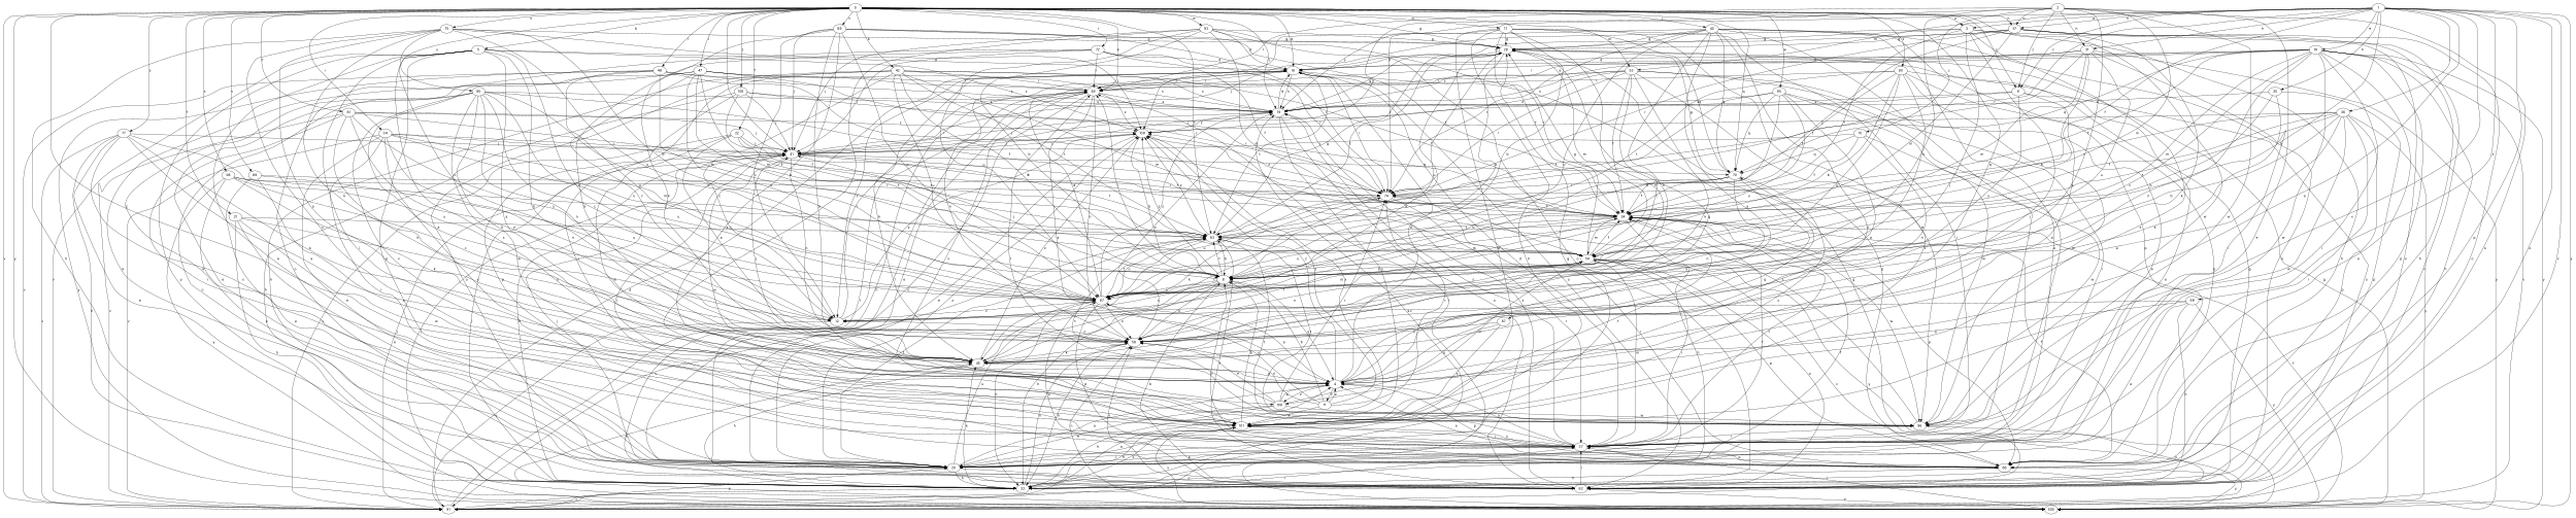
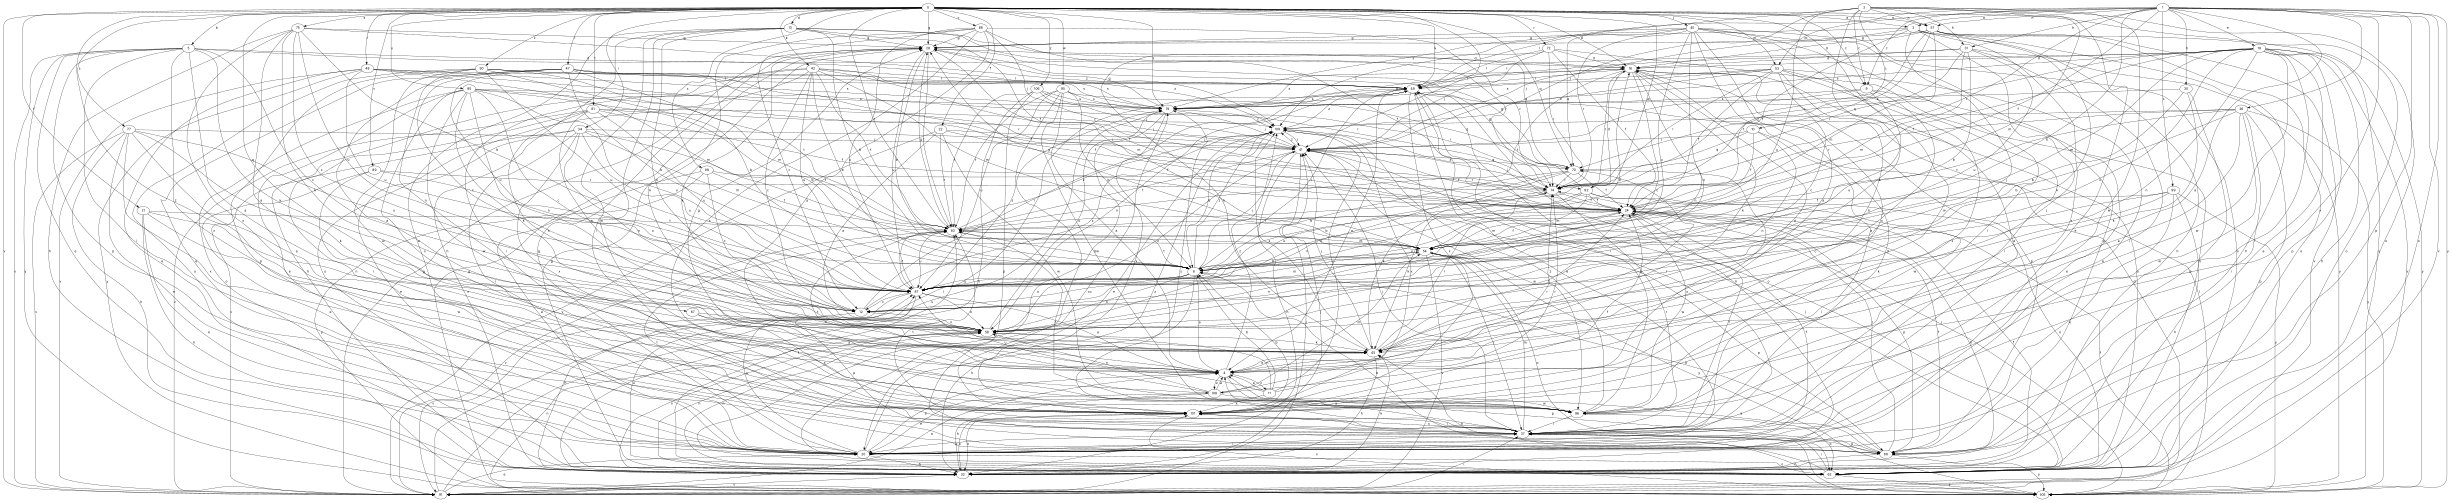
  strict digraph {
    fontname=Inter
    node [fontname=Inter]
    edge [fontname=Inter]
    0
    3
    5
    9
    13
    16
    21
    22
    28
    34
    40
    41
    42
    47
    48
    49
    53
    57
    n19 [label=67]
    70
    72
    75
    77
    79
    81
    83
    85
    88
    89
    91
    92
    95
    96
    n34 [label=90]
    98
    n36 [label=505]
    106
    108
    24
    62
    101
    32
    58
    4
    66
    20
    45
    109
    12
    37
    87
    8
    74
    54
    1
    19
    30
    31
    36
    99
    11
    2
    10
    0 -> 3 [label=a]
    0 -> 5 [label=b]
    0 -> 9 [label=c]
    0 -> 13 [label=d]
    0 -> 16 [label=d]
    0 -> 21 [label=f]
    0 -> 22 [label=f]
    0 -> 28 [label=g]
    0 -> 34 [label=i]
    0 -> 40 [label=j]
    0 -> 41 [label=j]
    0 -> 42 [label=k]
    0 -> 47 [label=l]
    0 -> 48 [label=l]
    0 -> 49 [label=k]
    0 -> 53 [label=m]
    0 -> 57 [label=n]
    0 -> n19 [label=q]
    0 -> 70 [label=q]
    0 -> 72 [label=r]
    0 -> 75 [label=s]
    0 -> 77 [label=s]
    0 -> 79 [label=s]
    0 -> 81 [label=t]
    0 -> 83 [label=t]
    0 -> 85 [label=u]
    0 -> 88 [label=v]
    0 -> 89 [label=v]
    0 -> 91 [label=v]
    0 -> 92 [label=w]
    0 -> 95 [label=w]
    0 -> 96 [label=w]
    0 -> n34 [label=x]
    0 -> 98 [label=x]
    0 -> n36 [label=y]
    0 -> 106 [label=z]
    0 -> 108 [label=z]
    3 -> 28 [label=g]
    3 -> 41 [label=j]
    3 -> 108 [label=j]
    3 -> 24 [label=f]
    3 -> 62 [label=o]
    3 -> 101 [label=x]
    3 -> 32 [label=h]
    3 -> 58 [label=j]
    5 -> 16 [label=d]
    5 -> 91 [label=v]
    5 -> n36 [label=y]
    5 -> 101 [label=x]
    5 -> 4 [label=a]
    5 -> 66 [label=p]
    5 -> 20 [label=e]
    5 -> 45 [label=k]
    5 -> 109 [label=z]
    5 -> 12 [label=c]
    5 -> 37 [label=i]
    9 -> 41 [label=j]
    9 -> 79 [label=s]
    9 -> 4 [label=a]
    9 -> 20 [label=e]
    9 -> 87 [label=u]
    13 -> 28 [label=g]
    13 -> 70 [label=q]
    13 -> 96 [label=w]
    13 -> 24 [label=f]
    13 -> 32 [label=h]
    13 -> 58 [label=n]
    13 -> 20 [label=e]
    13 -> 37 [label=i]
    13 -> 8 [label=b]
    13 -> 74 [label=r]
    16 -> 49 [label=l]
    16 -> 79 [label=s]
    16 -> 83 [label=t]
    16 -> 62 [label=o]
    16 -> 58 [label=n]
    16 -> 66 [label=p]
    16 -> 45 [label=k]
    16 -> 12 [label=c]
    16 -> 74 [label=r]
    21 -> 83 [label=t]
    21 -> 96 [label=w]
    21 -> 32 [label=h]
    21 -> 58 [label=n]
    21 -> 20 [label=e]
    22 -> 41 [label=j]
    22 -> 83 [label=t]
    22 -> 91 [label=v]
    22 -> 96 [label=w]
    22 -> 24 [label=f]
    22 -> 58 [label=a]
    28 -> 16 [label=d]
    28 -> 83 [label=t]
    28 -> 45 [label=k]
    28 -> 87 [label=u]
    28 -> 8 [label=b]
    28 -> 54 [label=m]
    34 -> 41 [label=j]
    34 -> 83 [label=t]
    34 -> 91 [label=v]
    34 -> 101 [label=x]
    34 -> 58 [label=n]
    34 -> 20 [label=e]
    34 -> 37 [label=i]
    34 -> 87 [label=u]
    34 -> 54 [label=m]
    40 -> 28 [label=g]
    40 -> 70 [label=q]
    40 -> 62 [label=o]
    40 -> 101 [label=x]
    40 -> 58 [label=n]
    40 -> 4 [label=a]
    40 -> 66 [label=p]
    40 -> 20 [label=e]
    40 -> 109 [label=z]
    40 -> 37 [label=i]
    40 -> 87 [label=u]
    40 -> 74 [label=r]
    41 -> 70 [label=q]
    41 -> 83 [label=t]
    41 -> 96 [label=w]
    41 -> 24 [label=f]
    41 -> 32 [label=h]
    41 -> 58 [label=n]
    41 -> 109 [label=z]
    42 -> 49 [label=l]
    42 -> 79 [label=s]
    42 -> 83 [label=t]
    42 -> 24 [label=f]
    42 -> 62 [label=o]
    42 -> 32 [label=h]
    42 -> 12 [label=c]
    42 -> 37 [label=i]
    42 -> 87 [label=u]
    42 -> 8 [label=b]
    42 -> 54 [label=m]
    47 -> 49 [label=l]
    47 -> 79 [label=s]
    47 -> 4 [label=a]
    47 -> 20 [label=e]
    47 -> 12 [label=c]
    47 -> 87 [label=u]
    47 -> 8 [label=b]
    47 -> 74 [label=r]
    47 -> 54 [label=m]
    48 -> 49 [label=l]
    48 -> 79 [label=s]
    48 -> 91 [label=v]
    48 -> n36 [label=y]
    48 -> 20 [label=e]
    48 -> 87 [label=u]
    48 -> 74 [label=r]
    48 -> 54 [label=m]
    49 -> 79 [label=s]
    49 -> 62 [label=o]
    49 -> 101 [label=x]
    49 -> 32 [label=h]
    49 -> 58 [label=n]
    49 -> 4 [label=a]
    49 -> 20 [label=e]
    49 -> 109 [label=z]
    53 -> 49 [label=l]
    53 -> 79 [label=s]
    53 -> 24 [label=f]
    53 -> 101 [label=x]
    53 -> 20 [label=e]
    53 -> 45 [label=k]
    53 -> 109 [label=z]
    53 -> 12 [label=c]
    53 -> 37 [label=i]
    53 -> 74 [label=r]
    57 -> 16 [label=d]
    57 -> 28 [label=g]
    57 -> 83 [label=t]
    57 -> 91 [label=v]
    57 -> 62 [label=o]
    57 -> 32 [label=h]
    57 -> 45 [label=k]
    57 -> 74 [label=r]
    57 -> 54 [label=m]
    n19 -> 101 [label=x]
    n19 -> 58 [label=n]
    n19 -> 4 [label=a]
    70 -> 28 [label=g]
    70 -> 24 [label=f]
    70 -> 101 [label=x]
    70 -> 58 [label=n]
    70 -> 45 [label=k]
    70 -> 8 [label=b]
    70 -> 74 [label=r]
    72 -> 16 [label=d]
    72 -> 41 [label=j]
    72 -> 49 [label=l]
    72 -> 24 [label=f]
    72 -> 62 [label=o]
    72 -> 45 [label=k]
    72 -> 74 [label=r]
    75 -> 28 [label=g]
    75 -> 101 [label=x]
    75 -> 32 [label=h]
    75 -> 4 [label=a]
    75 -> 45 [label=k]
    75 -> 109 [label=z]
    75 -> 12 [label=c]
    75 -> 87 [label=u]
    75 -> 8 [label=b]
    77 -> 41 [label=j]
    77 -> 91 [label=v]
    77 -> 101 [label=x]
    77 -> 32 [label=h]
    77 -> 4 [label=a]
    77 -> 20 [label=e]
    77 -> 45 [label=k]
    77 -> 87 [label=u]
    79 -> 16 [label=d]
    79 -> 28 [label=g]
    79 -> 41 [label=j]
    79 -> 62 [label=o]
    79 -> 101 [label=x]
    79 -> 109 [label=z]
    81 -> 41 [label=j]
    81 -> 91 [label=v]
    81 -> 24 [label=f]
    81 -> 58 [label=n]
    81 -> 45 [label=k]
    81 -> 109 [label=z]
    81 -> 37 [label=i]
    81 -> 87 [label=u]
    83 -> 28 [label=g]
    83 -> 91 [label=v]
    83 -> 109 [label=z]
    83 -> 87 [label=u]
    83 -> 8 [label=b]
    83 -> 54 [label=m]
    85 -> 79 [label=s]
    85 -> 96 [label=w]
    85 -> 24 [label=f]
    85 -> 62 [label=o]
    85 -> 101 [label=x]
    85 -> 58 [label=n]
    85 -> 20 [label=e]
    85 -> 45 [label=k]
    85 -> 12 [label=c]
    85 -> 87 [label=u]
    85 -> 8 [label=b]
    88 -> 28 [label=g]
    88 -> 41 [label=j]
    88 -> 24 [label=f]
    88 -> 101 [label=x]
    88 -> 4 [label=a]
    88 -> 45 [label=k]
    88 -> 12 [label=c]
    88 -> 87 [label=u]
    88 -> 74 [label=r]
    89 -> 101 [label=x]
    89 -> 20 [label=e]
    89 -> 87 [label=u]
    89 -> 74 [label=r]
    91 -> 16 [label=d]
    91 -> 28 [label=g]
    91 -> 41 [label=j]
    91 -> 49 [label=l]
    91 -> 79 [label=s]
    91 -> 4 [label=a]
    91 -> 20 [label=e]
    91 -> 37 [label=i]
    92 -> 16 [label=d]
    92 -> 28 [label=g]
-   92 -> 41 [label=j]
+   41 -> 92 [label=j]
    92 -> 24 [label=f]
    92 -> 62 [label=o]
    92 -> 37 [label=i]
    92 -> 87 [label=u]
    92 -> 8 [label=b]
    92 -> 54 [label=m]
    95 -> 70 [label=q]
    95 -> 79 [label=s]
    95 -> 83 [label=t]
    95 -> 96 [label=w]
    95 -> 4 [label=a]
    95 -> 37 [label=i]
    95 -> 87 [label=u]
    95 -> 8 [label=b]
    96 -> 49 [label=l]
    96 -> 83 [label=t]
    96 -> 62 [label=o]
    96 -> 109 [label=z]
    96 -> 37 [label=i]
    n34 -> 49 [label=l]
    n34 -> 83 [label=t]
    n34 -> 96 [label=w]
    n34 -> 24 [label=f]
    n34 -> 62 [label=o]
    n34 -> 58 [label=n]
    n34 -> 66 [label=p]
    n34 -> 87 [label=u]
    n34 -> 8 [label=b]
    98 -> 83 [label=t]
    98 -> n36 [label=y]
    98 -> 20 [label=e]
-   98 -> 45 [label=k]
    98 -> 12 [label=c]
    98 -> 74 [label=r]
    n36 -> 28 [label=g]
    n36 -> 41 [label=j]
    n36 -> 49 [label=l]
    n36 -> 24 [label=f]
    n36 -> 101 [label=x]
    n36 -> 58 [label=n]
    n36 -> 45 [label=k]
    n36 -> 37 [label=i]
    106 -> 41 [label=j]
    106 -> 79 [label=s]
    106 -> 83 [label=t]
    106 -> 32 [label=h]
    106 -> 66 [label=p]
    106 -> 74 [label=r]
    108 -> 83 [label=t]
    108 -> 96 [label=w]
    108 -> 32 [label=h]
    108 -> 58 [label=n]
    108 -> 4 [label=a]
    108 -> 20 [label=e]
    108 -> 74 [label=r]
    108 -> 54 [label=m]
    24 -> 83 [label=t]
    24 -> 96 [label=w]
    24 -> 32 [label=h]
    24 -> 66 [label=p]
    24 -> 87 [label=u]
    24 -> 54 [label=m]
    62 -> 28 [label=g]
    62 -> 41 [label=j]
    62 -> 79 [label=s]
    62 -> 83 [label=t]
    62 -> n36 [label=y]
    62 -> 58 [label=n]
    62 -> 37 [label=i]
    62 -> 87 [label=u]
    62 -> 8 [label=b]
    101 -> 24 [label=f]
    101 -> 32 [label=h]
    101 -> 37 [label=i]
    101 -> 8 [label=b]
    32 -> 41 [label=j]
    32 -> 91 [label=v]
    32 -> 24 [label=f]
    32 -> 101 [label=x]
    32 -> 58 [label=n]
    32 -> 45 [label=k]
    58 -> 79 [label=s]
    58 -> 32 [label=h]
    58 -> 45 [label=k]
    4 -> 16 [label=d]
    4 -> 28 [label=g]
    4 -> 70 [label=q]
    4 -> 108 [label=z]
    4 -> 66 [label=p]
    4 -> 109 [label=z]
    4 -> 11 [label=c]
    66 -> n36 [label=y]
    66 -> 24 [label=f]
    66 -> 32 [label=h]
    66 -> 4 [label=a]
    66 -> 8 [label=b]
    66 -> 74 [label=r]
    20 -> 28 [label=g]
    20 -> 49 [label=l]
    20 -> 83 [label=t]
    20 -> 24 [label=f]
    20 -> 62 [label=o]
    20 -> 32 [label=h]
    20 -> 4 [label=a]
    20 -> 109 [label=z]
    20 -> 37 [label=i]
    20 -> 87 [label=u]
    45 -> 41 [label=j]
    45 -> 24 [label=f]
    45 -> 32 [label=h]
    45 -> 4 [label=a]
    45 -> 109 [label=z]
    45 -> 74 [label=r]
    109 -> 41 [label=j]
    109 -> 101 [label=x]
    109 -> 20 [label=e]
    109 -> 8 [label=b]
    12 -> 49 [label=l]
    12 -> 91 [label=v]
    12 -> 58 [label=n]
    12 -> 109 [label=z]
    37 -> 16 [label=d]
    37 -> 41 [label=j]
    37 -> 79 [label=s]
    37 -> 83 [label=t]
    37 -> 24 [label=f]
    37 -> 101 [label=x]
    37 -> 4 [label=a]
    37 -> 66 [label=p]
    37 -> 20 [label=e]
    37 -> 54 [label=m]
    87 -> 16 [label=d]
    87 -> 79 [label=s]
    87 -> 83 [label=t]
    87 -> 32 [label=h]
    87 -> 58 [label=n]
    87 -> 4 [label=a]
    87 -> 66 [label=p]
    87 -> 12 [label=c]
    87 -> 54 [label=m]
    8 -> 41 [label=j]
    8 -> 49 [label=l]
    8 -> 83 [label=t]
    8 -> 32 [label=h]
    8 -> 58 [label=n]
    8 -> 4 [label=a]
    8 -> 109 [label=z]
    8 -> 12 [label=c]
    8 -> 87 [label=u]
    74 -> 24 [label=f]
    74 -> 45 [label=k]
    74 -> 109 [label=z]
    74 -> 37 [label=r]
    74 -> 87 [label=u]
    54 -> 28 [label=g]
    54 -> 91 [label=v]
    54 -> n36 [label=y]
    54 -> 24 [label=f]
    54 -> 62 [label=o]
    54 -> 58 [label=n]
    54 -> 66 [label=p]
    54 -> 37 [label=i]
    54 -> 8 [label=b]
    1 -> 3 [label=a]
    1 -> 9 [label=c]
    1 -> 53 [label=m]
    1 -> 57 [label=n]
    1 -> 79 [label=s]
    1 -> 91 [label=v]
    1 -> n36 [label=y]
    1 -> 24 [label=f]
    1 -> 62 [label=o]
    1 -> 101 [label=x]
    1 -> 4 [label=a]
    1 -> 66 [label=p]
    1 -> 8 [label=b]
    1 -> 74 [label=r]
    1 -> 19 [label=e]
    1 -> 30 [label=h]
    1 -> 31 [label=h]
    1 -> 36 [label=i]
    1 -> 99 [label=x]
    19 -> 16 [label=d]
    19 -> 49 [label=e]
    19 -> 70 [label=q]
    19 -> 79 [label=s]
    19 -> 91 [label=v]
    19 -> 96 [label=w]
    19 -> n36 [label=y]
    19 -> 24 [label=f]
    19 -> 32 [label=h]
    19 -> 58 [label=n]
    19 -> 66 [label=p]
    19 -> 20 [label=e]
    19 -> 12 [label=c]
    19 -> 37 [label=i]
    19 -> 54 [label=m]
    30 -> 79 [label=s]
    30 -> 66 [label=p]
    30 -> 45 [label=k]
    30 -> 8 [label=b]
    31 -> 16 [label=d]
    31 -> 49 [label=l]
    31 -> n36 [label=y]
    31 -> 37 [label=i]
    31 -> 87 [label=u]
    31 -> 8 [label=b]
    31 -> 74 [label=r]
    31 -> 54 [label=m]
    36 -> 83 [label=t]
    36 -> 96 [label=w]
    36 -> n36 [label=y]
    36 -> 4 [label=a]
    36 -> 66 [label=p]
    36 -> 109 [label=z]
    36 -> 37 [label=i]
    36 -> 8 [label=b]
    36 -> 74 [label=r]
    99 -> n36 [label=y]
-   36 -> 24 [label=f]
+   99 -> 24 [label=f]
    99 -> 32 [label=h]
    99 -> 20 [label=e]
    99 -> 45 [label=k]
    99 -> 12 [label=c]
    11 -> 101 [label=x]
    11 -> 58 [label=n]
    11 -> 4 [label=a]
    11 -> 109 [label=z]
    11 -> 87 [label=u]
    11 -> 8 [label=b]
    11 -> 74 [label=r]
    2 -> 9 [label=c]
    2 -> 41 [label=j]
    2 -> 49 [label=l]
    2 -> 57 [label=n]
    2 -> 96 [label=w]
    2 -> 62 [label=o]
    2 -> 20 [label=e]
    2 -> 45 [label=k]
    2 -> 87 [label=u]
    2 -> 54 [label=m]
    2 -> 31 [label=h]
    2 -> 10 [label=c]
    10 -> 41 [label=j]
    10 -> 70 [label=q]
    10 -> 96 [label=w]
    10 -> 24 [label=f]
    10 -> 58 [label=n]
  }
